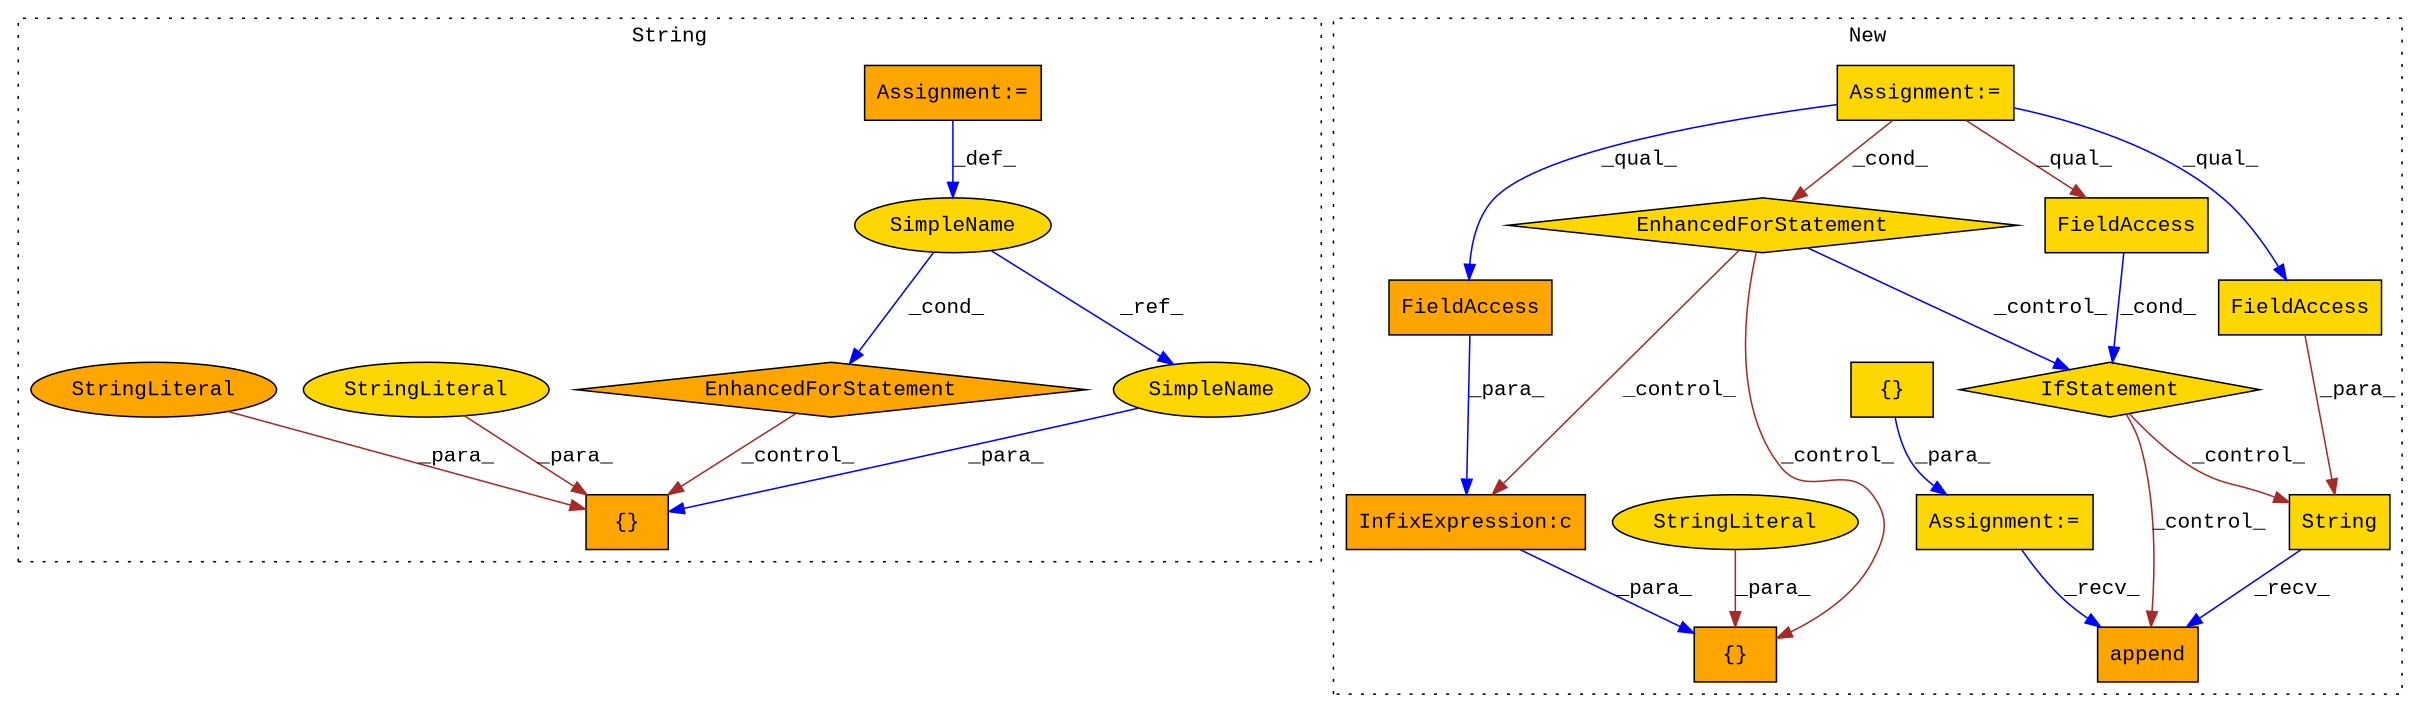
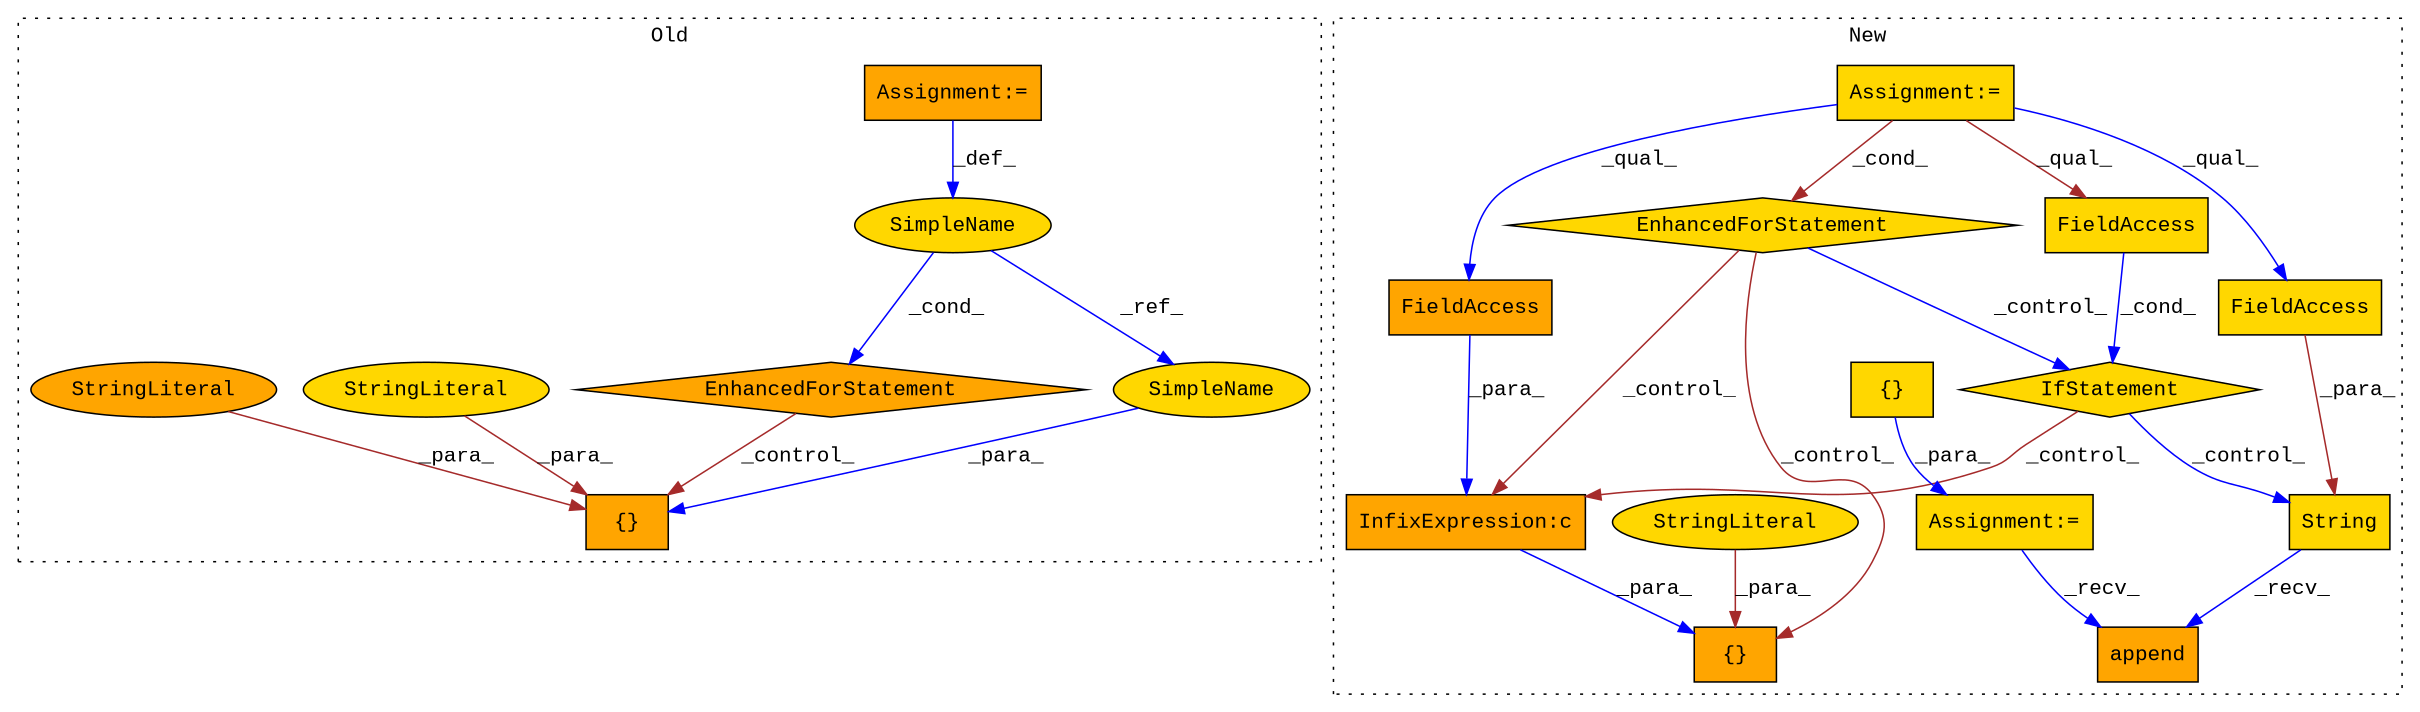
  digraph {
    fontname="Liberation Mono"
    node [a=7 fillcolor=gold fontname="Liberation Mono" l="53,2" s="710,778" shape=box style=filled]
    edge [color=blue fontname="Liberation Mono"]
    n1 [a=70 fillcolor=orange label=EnhancedForStatement shape=diamond]
    n2 [fillcolor=orange label="Assignment:="]
    n3 [a=4 fillcolor=orange l="1,1" label="{}" s="809,826"]
    n4 [a=45 l=9 label=StringLiteral s=810 shape=ellipse]
    n5 [a=42 l=1 label=SimpleName s=770 shape=ellipse]
    n6 [a=45 fillcolor=orange l=4 label=StringLiteral s=820 shape=ellipse]
    n7 [a=42 l=1 label=SimpleName s=825 shape=ellipse]
    n8 [a=32 fillcolor=orange l="7,1" label=append s="913,934"]
    n9 [a=70 label=EnhancedForStatement s="735,809" shape=diamond]
    n10 [label="Assignment:=" s="735,809"]
    n11 [a=25 l="4,2" label=IfStatement s="886,896" shape=diamond]
    n12 [a=22 fillcolor=orange l=6 label=FieldAccess s=858]
    n13 [a=22 l=6 label=FieldAccess s=927]
    n14 [l=1 label="Assignment:=" s=714]
    n15 [a=4 l=2 label="{}" s=727]
    n16 [a=32 l="7,1" label=String s="920,933"]
    n17 [a=4 fillcolor=orange l="1,1" label="{}" s="840,876"]
    n18 [a=27 fillcolor=orange l=4 label="InfixExpression:c" s=864]
    n19 [a=22 l=6 label=FieldAccess s=890]
    n20 [a=45 l=9 label=StringLiteral s=841 shape=ellipse]
    subgraph cluster_1 {
-     label=String
+     label=Old
      style=dotted
      n1
      n2
      n3
      n4
      n5
      n6
      n7
    }
    subgraph cluster_2 {
      label=New
      style=dotted
      n8
      n9
      n10
      n11
      n12
      n13
      n14
      n15
      n16
      n17
      n18
      n19
      n20
    }
    n1 -> n3 [color=brown label=_control_]
    n2 -> n5 [label=_def_]
    n4 -> n3 [color=brown label=_para_]
    n5 -> n1 [label=_cond_]
    n5 -> n7 [label=_ref_]
    n6 -> n3 [color=brown label=_para_]
    n7 -> n3 [label=_para_]
    n9 -> n11 [label=_control_]
    n9 -> n17 [color=brown label=_control_]
    n9 -> n18 [color=brown label=_control_]
    n10 -> n9 [color=brown label=_cond_]
    n10 -> n12 [label=_qual_]
    n10 -> n13 [label=_qual_]
    n10 -> n19 [color=brown label=_qual_]
-   n11 -> n8 [color=brown label=_control_]
-   n11 -> n16 [color=brown label=_control_]
+   n11 -> n18 [color=brown label=_control_]
+   n11 -> n16 [label=_control_]
    n12 -> n18 [label=_para_]
    n13 -> n16 [color=brown label=_para_]
    n14 -> n8 [label=_recv_]
    n15 -> n14 [label=_para_]
    n16 -> n8 [label=_recv_]
    n18 -> n17 [label=_para_]
    n19 -> n11 [label=_cond_]
    n20 -> n17 [color=brown label=_para_]
  }
